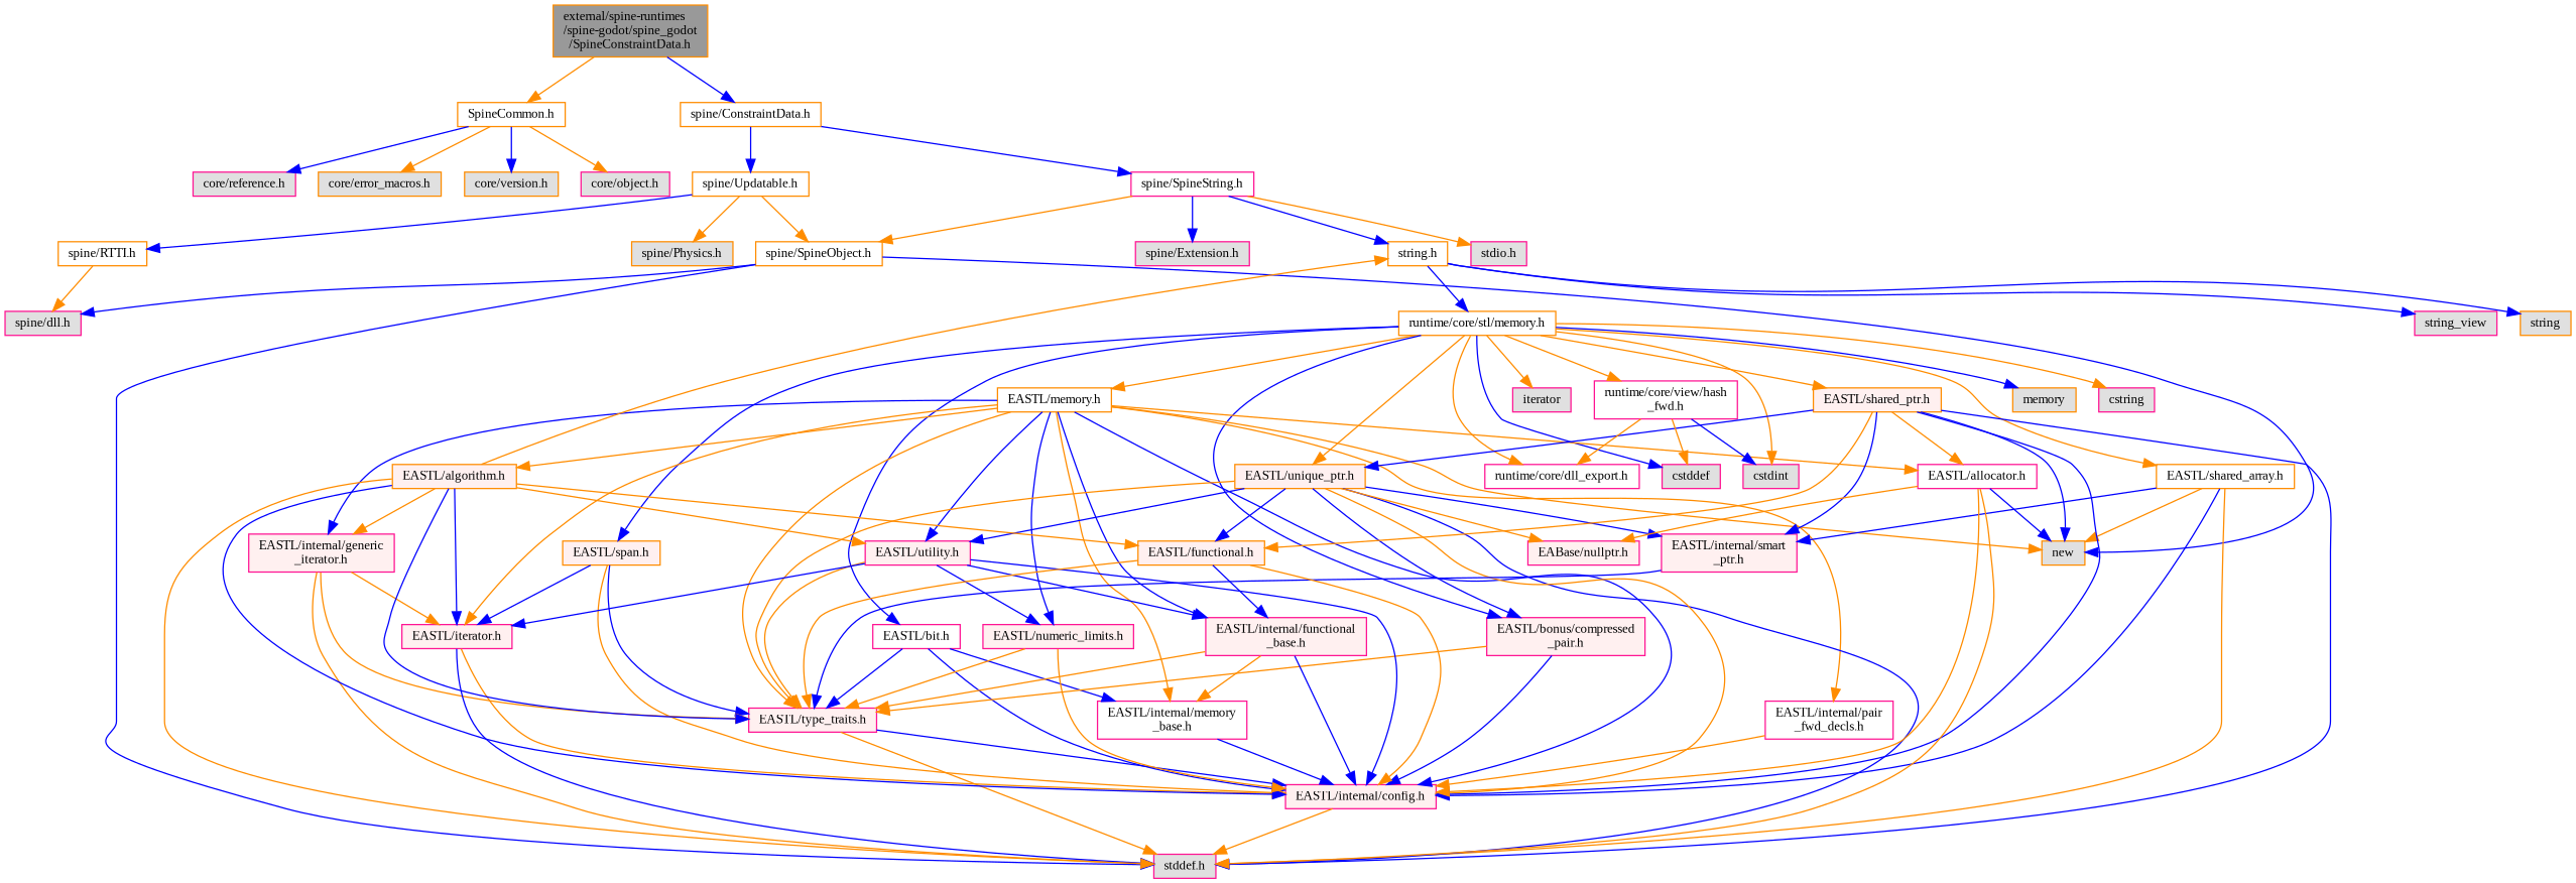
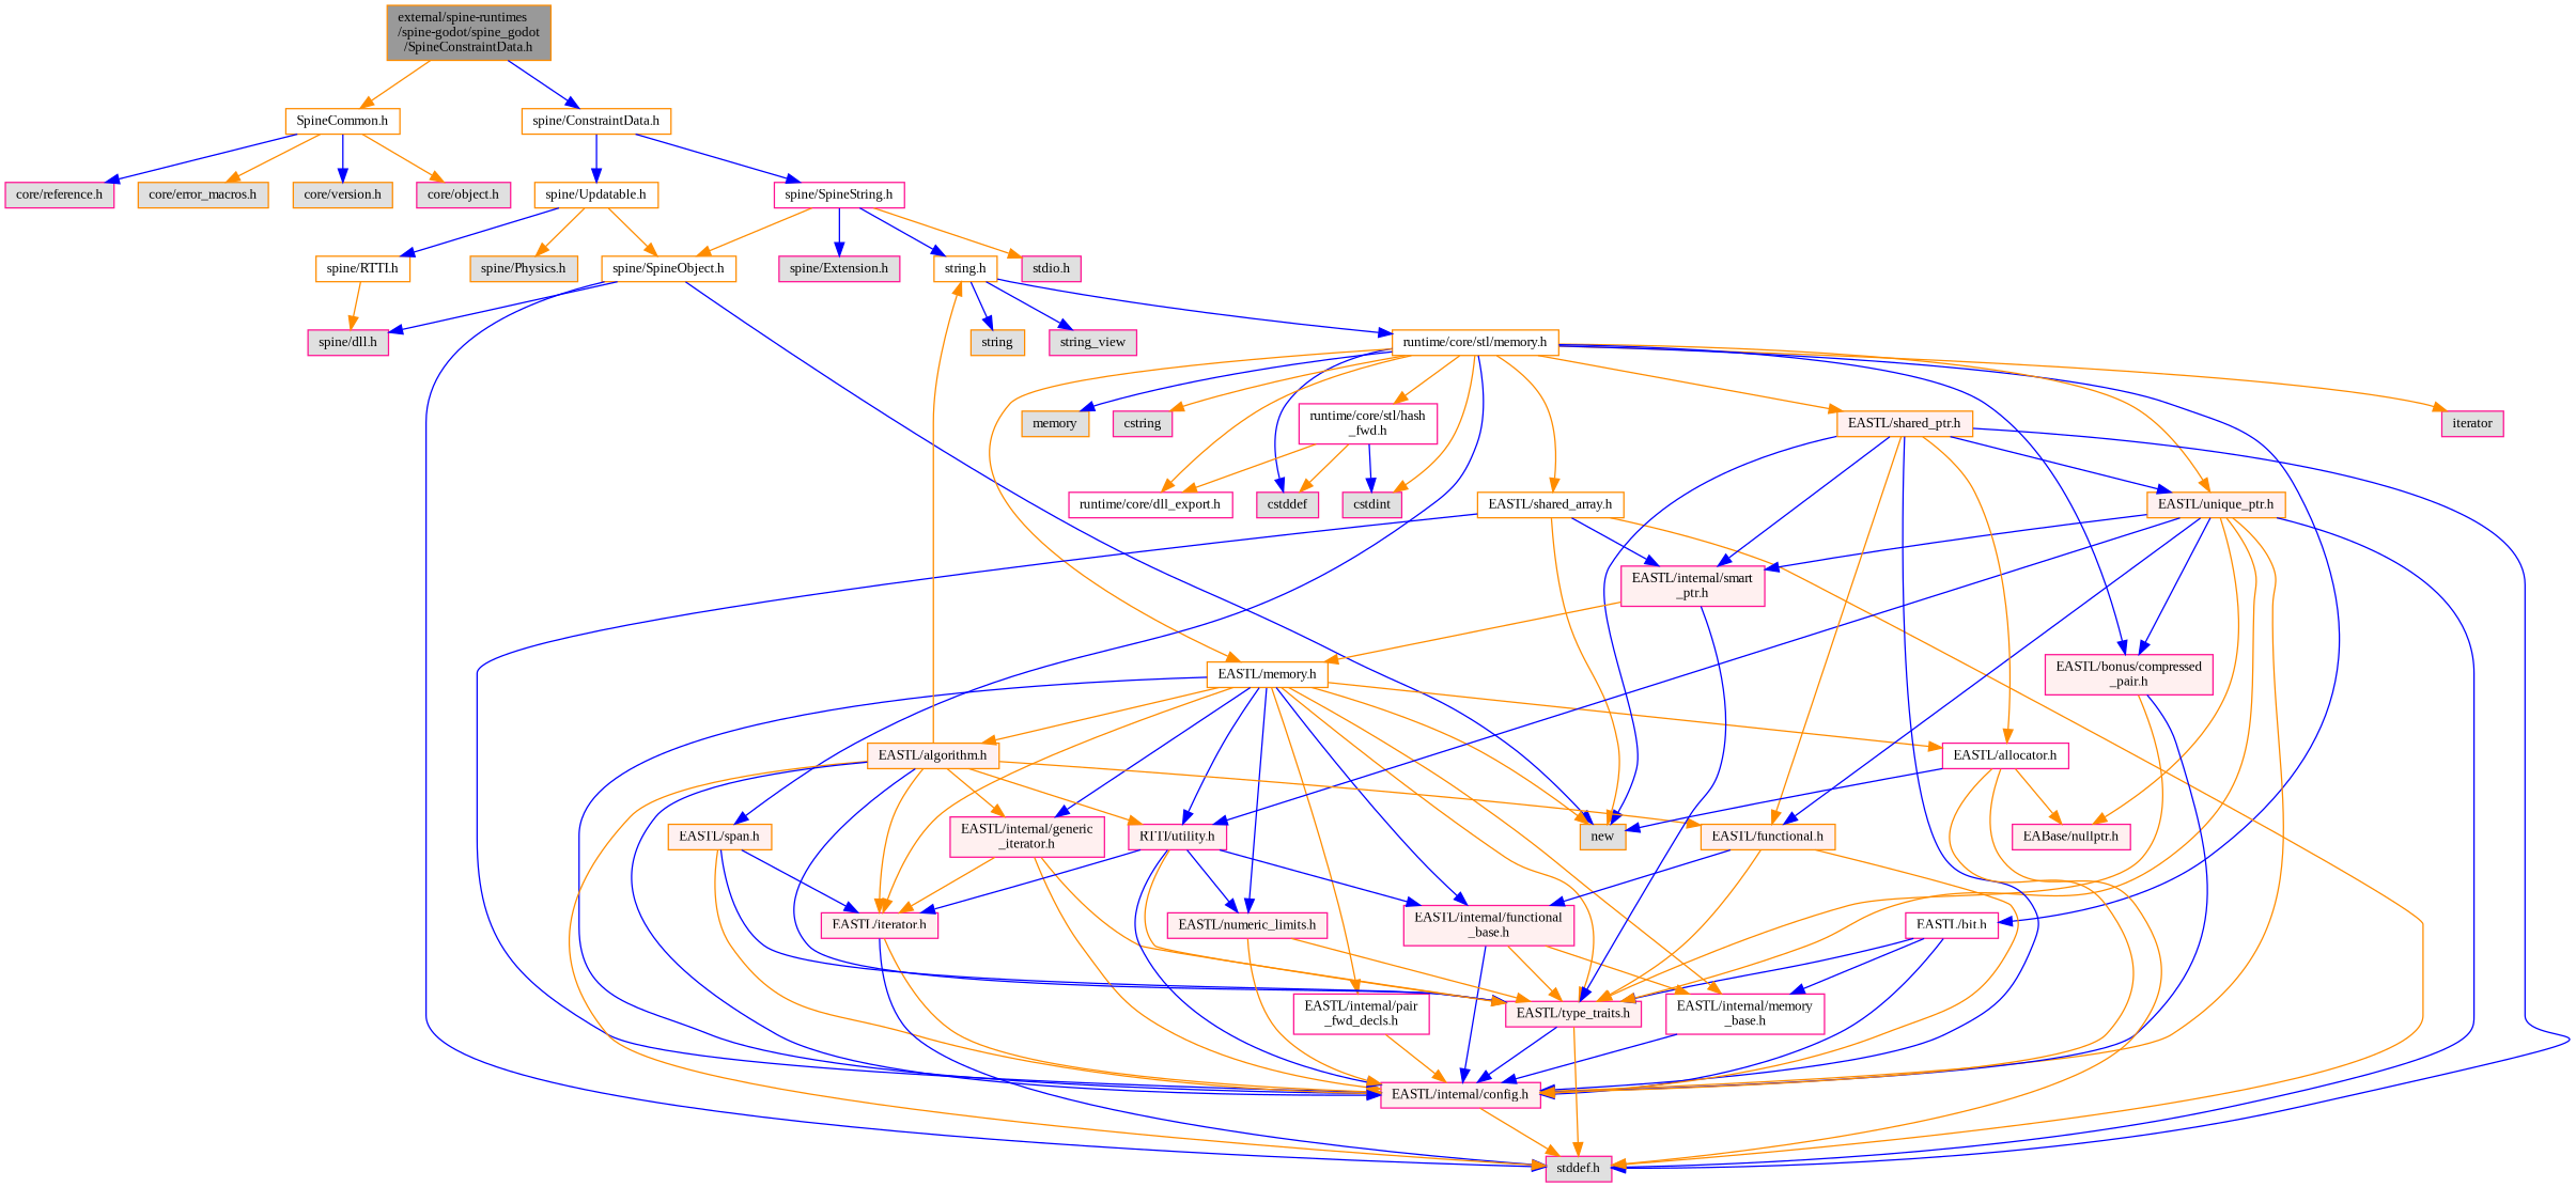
  digraph {
    fontname="Liberation Serif"
    node [color=deeppink fillcolor="#E0E0E0" fontname="Liberation Serif" fontsize=10 shape=box style=filled]
    edge [color=darkorange fontname="Liberation Serif" fontsize=10 labelfontname=Helvetica labelfontsize=10 style=solid]
    n1 [color=darkorange fillcolor=grey60 fontcolor=black height=0.2 label="external/spine-runtimes\l/spine-godot/spine_godot\l/SpineConstraintData.h" width=0.4]
    n2 [color=darkorange fillcolor=white height=0.2 label="SpineCommon.h" width=0.4]
    n3 [color=darkorange fillcolor=white height=0.2 label="spine/ConstraintData.h" width=0.4]
    n4 [color=darkorange height=0.2 label="core/version.h" width=0.4]
    n5 [height=0.2 label="core/object.h" width=0.4]
    n6 [height=0.2 label="core/reference.h" width=0.4]
    n7 [color=darkorange height=0.2 label="core/error_macros.h" width=0.4]
    n8 [color=darkorange fillcolor=white height=0.2 label="spine/Updatable.h" width=0.4]
    n9 [fillcolor=white height=0.2 label="spine/SpineString.h" width=0.4]
    n10 [color=darkorange fillcolor=white height=0.2 label="spine/RTTI.h" width=0.4]
    n11 [color=darkorange fillcolor=white height=0.2 label="spine/SpineObject.h" width=0.4]
    n12 [color=darkorange height=0.2 label="spine/Physics.h" width=0.4]
    n13 [height=0.2 label="spine/Extension.h" width=0.4]
    n14 [color=darkorange fillcolor=white height=0.2 label="string.h" width=0.4]
    n15 [height=0.2 label="stdio.h" width=0.4]
    n16 [height=0.2 label="spine/dll.h" width=0.4]
    n17 [color=darkorange height=0.2 label=new width=0.4]
    n18 [height=0.2 label="stddef.h" width=0.4]
    n19 [color=darkorange height=0.2 label=string width=0.4]
    n20 [height=0.2 label=string_view width=0.4]
    n21 [color=darkorange fillcolor=white height=0.2 label="runtime/core/stl/memory.h" width=0.4]
    n22 [height=0.2 label=cstddef width=0.4]
    n23 [height=0.2 label=cstdint width=0.4]
    n24 [height=0.2 label=iterator width=0.4]
    n25 [color=darkorange height=0.2 label=memory width=0.4]
    n26 [height=0.2 label=cstring width=0.4]
    n27 [fillcolor=white height=0.2 label="EASTL/bit.h" width=0.4]
    n28 [color=darkorange fillcolor=white height=0.2 label="EASTL/memory.h" width=0.4]
    n29 [color=darkorange fillcolor=white height=0.2 label="EASTL/shared_array.h" width=0.4]
    n30 [color=darkorange fillcolor="#FFF0F0" height=0.2 label="EASTL/unique_ptr.h" width=0.4]
    n31 [fillcolor="#FFF0F0" height=0.2 label="EASTL/bonus/compressed\l_pair.h" width=0.4]
    n32 [color=darkorange fillcolor="#FFF0F0" height=0.2 label="EASTL/shared_ptr.h" width=0.4]
    n33 [color=darkorange fillcolor="#FFF0F0" height=0.2 label="EASTL/span.h" width=0.4]
    n34 [fillcolor=white height=0.2 label="runtime/core/dll_export.h" width=0.4]
-   n35 [fillcolor=white height=0.2 label="runtime/core/view/hash\l_fwd.h" width=0.4]
+   n35 [fillcolor=white height=0.2 label="runtime/core/stl/hash\l_fwd.h" width=0.4]
    n36 [fillcolor="#FFF0F0" height=0.2 label="EASTL/internal/config.h" width=0.4]
    n37 [fillcolor=white height=0.2 label="EASTL/internal/memory\l_base.h" width=0.4]
    n38 [fillcolor="#FFF0F0" height=0.2 label="EASTL/type_traits.h" width=0.4]
    n39 [fillcolor="#FFF0F0" height=0.2 label="EASTL/internal/generic\l_iterator.h" width=0.4]
    n40 [fillcolor="#FFF0F0" height=0.2 label="EASTL/iterator.h" width=0.4]
    n41 [fillcolor=white height=0.2 label="EASTL/internal/pair\l_fwd_decls.h" width=0.4]
    n42 [fillcolor="#FFF0F0" height=0.2 label="EASTL/internal/functional\l_base.h" width=0.4]
    n43 [color=darkorange fillcolor="#FFF0F0" height=0.2 label="EASTL/algorithm.h" width=0.4]
-   n44 [fillcolor="#FFF0F0" height=0.2 label="EASTL/utility.h" width=0.4]
+   n44 [fillcolor="#FFF0F0" height=0.2 label="RTTI/utility.h" width=0.4]
    n45 [fillcolor="#FFF0F0" height=0.2 label="EASTL/numeric_limits.h" width=0.4]
    n46 [fillcolor=white height=0.2 label="EASTL/allocator.h" width=0.4]
    n47 [fillcolor="#FFF0F0" height=0.2 label="EASTL/internal/smart\l_ptr.h" width=0.4]
    n48 [color=darkorange fillcolor="#FFF0F0" height=0.2 label="EASTL/functional.h" width=0.4]
    n49 [fillcolor="#FFF0F0" height=0.2 label="EABase/nullptr.h" width=0.4]
    n1 -> n2
    n1 -> n3 [color=blue]
    n2 -> n4 [color=blue]
    n2 -> n5
    n2 -> n6 [color=blue]
    n2 -> n7
    n3 -> n8 [color=blue]
    n3 -> n9 [color=blue]
    n8 -> n10 [color=blue]
    n8 -> n11
    n8 -> n12
    n9 -> n11
    n9 -> n13 [color=blue]
    n9 -> n14 [color=blue]
    n9 -> n15
    n10 -> n16
    n11 -> n16 [color=blue]
    n11 -> n17 [color=blue]
    n11 -> n18 [color=blue]
    n14 -> n19 [color=blue]
    n14 -> n20 [color=blue]
    n14 -> n21 [color=blue]
    n21 -> n22 [color=blue]
    n21 -> n23
    n21 -> n24
    n21 -> n25 [color=blue]
    n21 -> n26
    n21 -> n27 [color=blue]
    n21 -> n28
    n21 -> n29
    n21 -> n30
    n21 -> n31 [color=blue]
    n21 -> n32
    n21 -> n33 [color=blue]
    n21 -> n34
    n21 -> n35
    n27 -> n36 [color=blue]
    n27 -> n37 [color=blue]
    n27 -> n38 [color=blue]
    n28 -> n17
    n28 -> n36 [color=blue]
    n28 -> n37
    n28 -> n38
    n28 -> n39 [color=blue]
    n28 -> n40
    n28 -> n41
    n28 -> n42 [color=blue]
    n28 -> n43
    n28 -> n44 [color=blue]
    n28 -> n45 [color=blue]
    n28 -> n46
    n29 -> n17
    n29 -> n18
    n29 -> n36 [color=blue]
    n29 -> n47 [color=blue]
    n30 -> n18 [color=blue]
    n30 -> n31 [color=blue]
    n30 -> n36
    n30 -> n38
    n30 -> n44 [color=blue]
    n30 -> n47 [color=blue]
    n30 -> n48 [color=blue]
    n30 -> n49
    n31 -> n36 [color=blue]
    n31 -> n38
    n32 -> n17 [color=blue]
    n32 -> n18 [color=blue]
    n32 -> n30 [color=blue]
    n32 -> n36 [color=blue]
    n32 -> n46
    n32 -> n47 [color=blue]
    n32 -> n48
    n33 -> n36
    n33 -> n38 [color=blue]
    n33 -> n40 [color=blue]
    n35 -> n22
    n35 -> n23 [color=blue]
    n35 -> n34
    n36 -> n18
    n37 -> n36 [color=blue]
    n38 -> n18
    n38 -> n36 [color=blue]
-   n39 -> n18
+   n39 -> n36
    n39 -> n38
    n39 -> n40
    n40 -> n18 [color=blue]
    n40 -> n36
    n41 -> n36
    n42 -> n36 [color=blue]
    n42 -> n37
    n42 -> n38
    n43 -> n14
    n43 -> n18
    n43 -> n36 [color=blue]
    n43 -> n38 [color=blue]
    n43 -> n39
-   n43 -> n40 [color=blue]
+   n43 -> n40
    n43 -> n44
    n43 -> n48
    n44 -> n36 [color=blue]
    n44 -> n38
    n44 -> n40 [color=blue]
    n44 -> n42 [color=blue]
    n44 -> n45 [color=blue]
    n45 -> n36
    n45 -> n38
    n46 -> n17 [color=blue]
    n46 -> n18
    n46 -> n36
    n46 -> n49
+   n47 -> n28
    n47 -> n38 [color=blue]
    n48 -> n36
    n48 -> n38
    n48 -> n42 [color=blue]
  }
